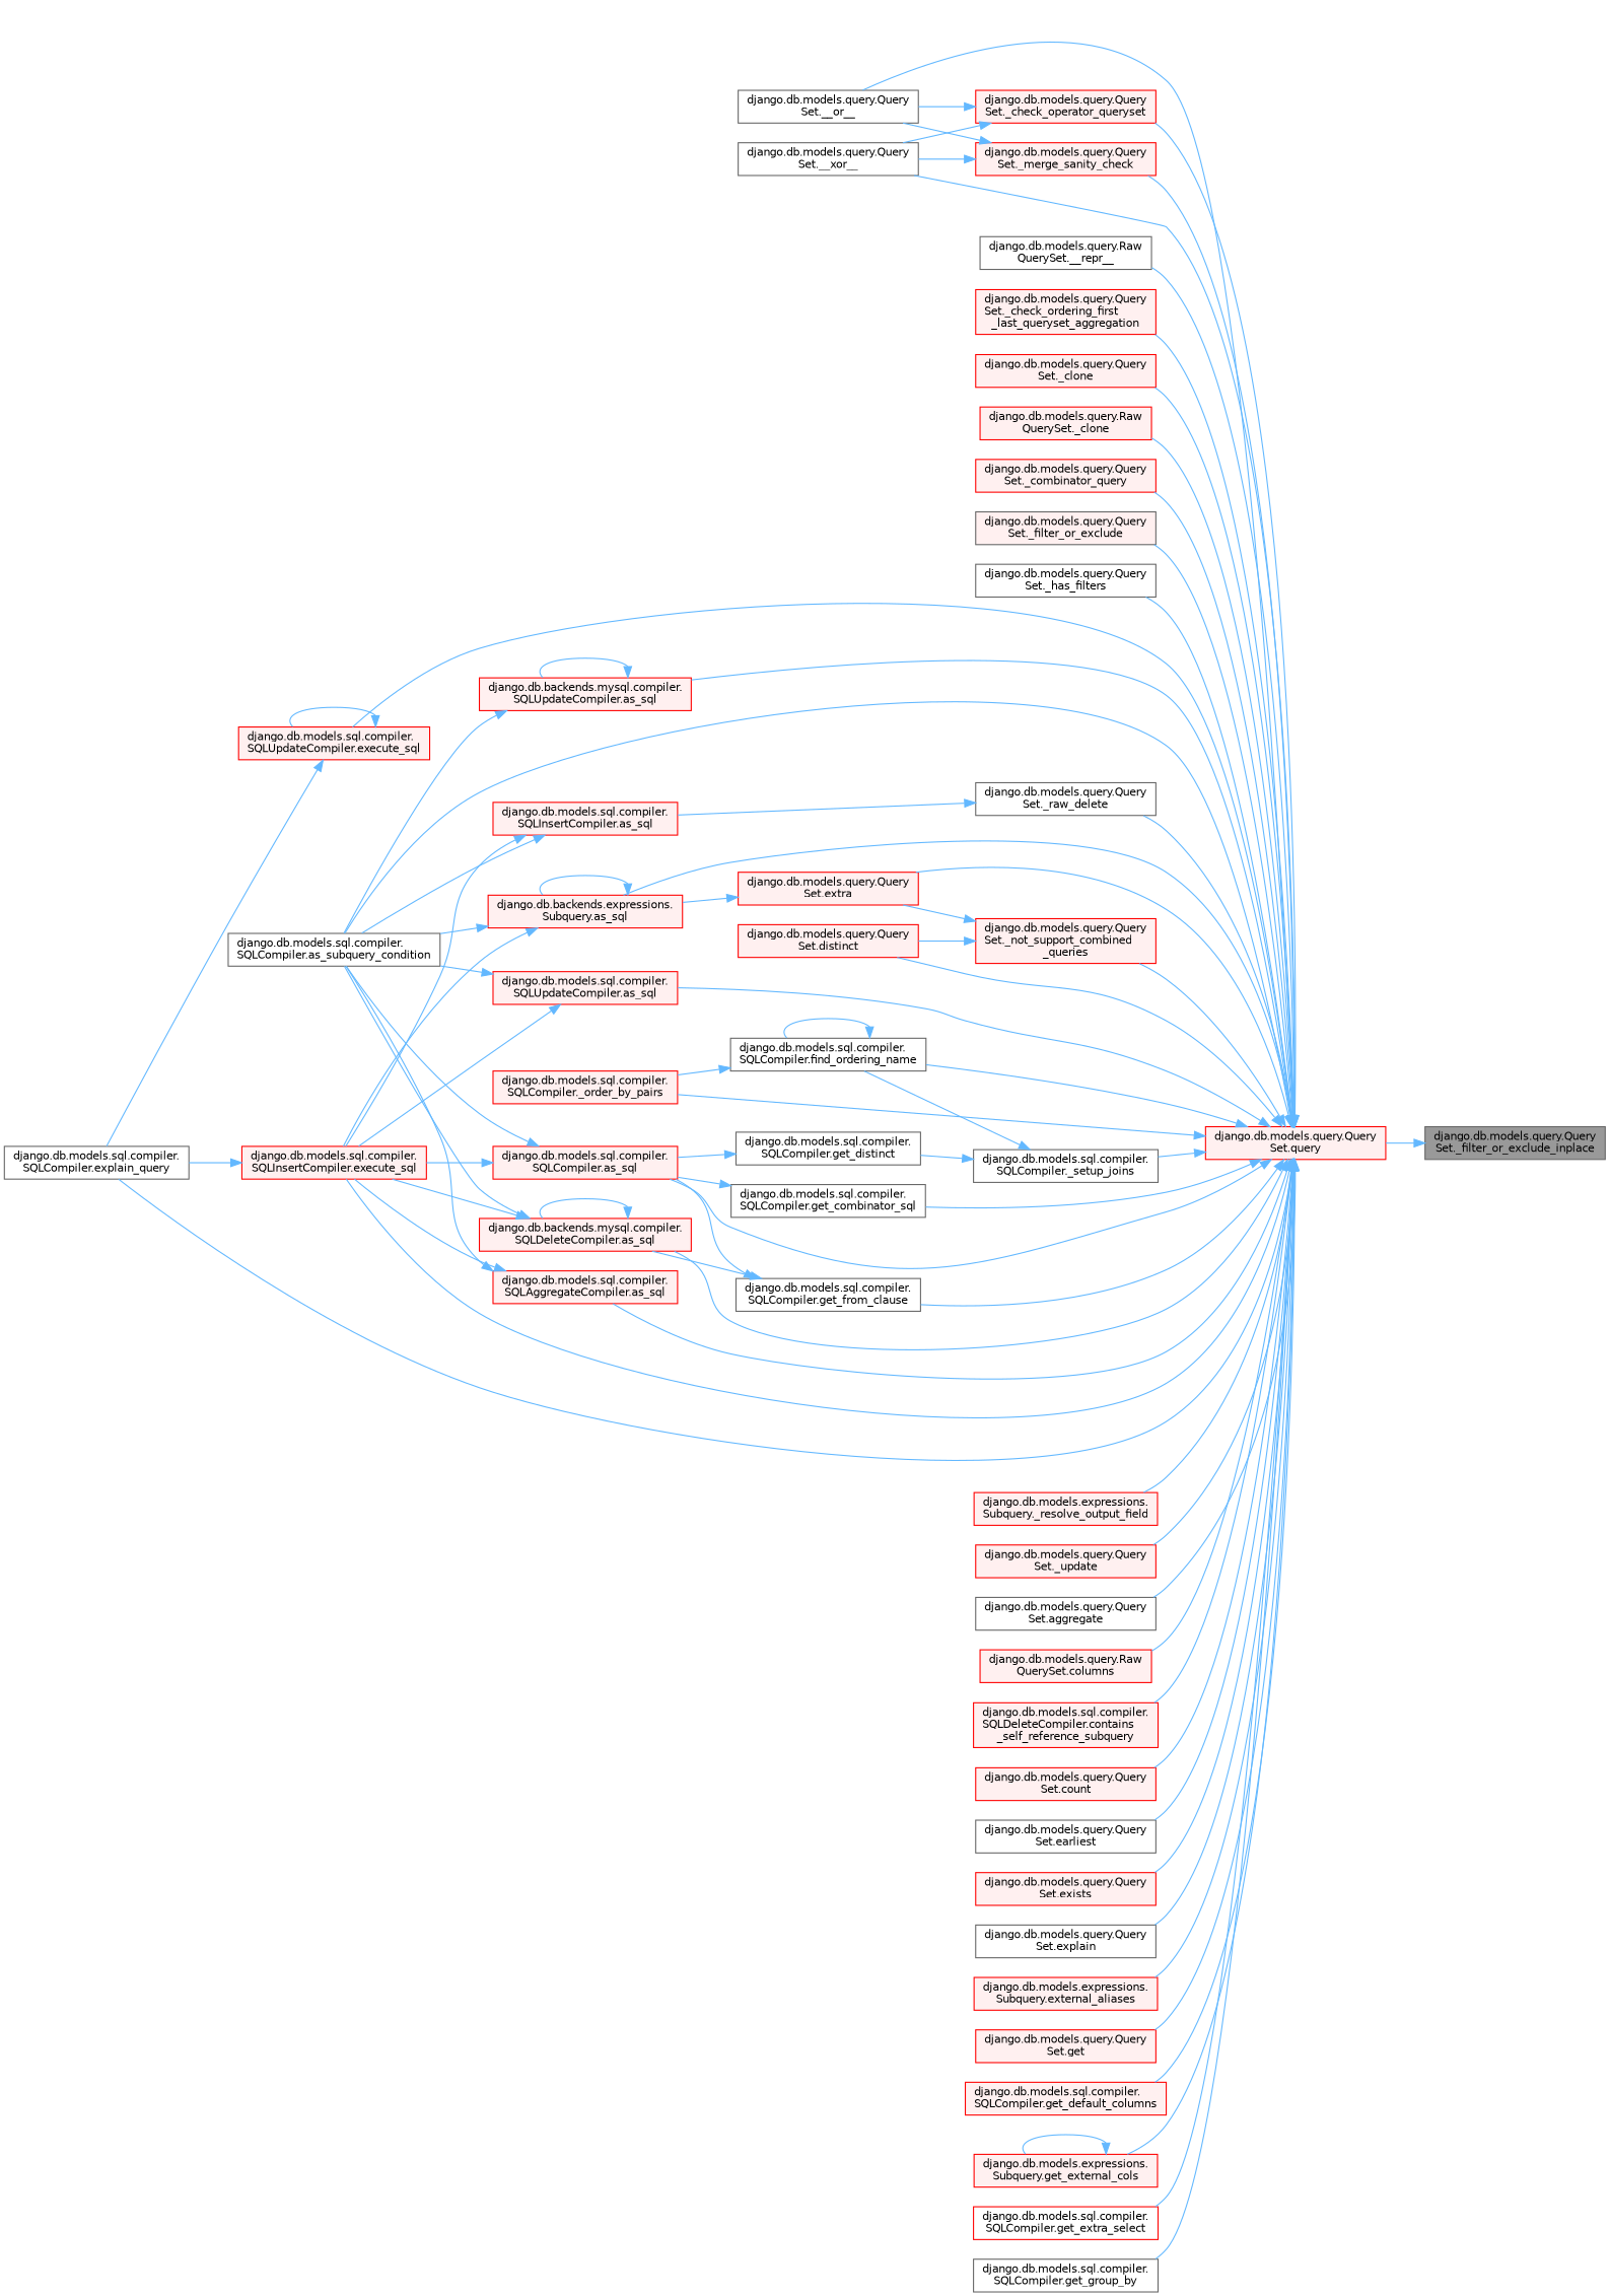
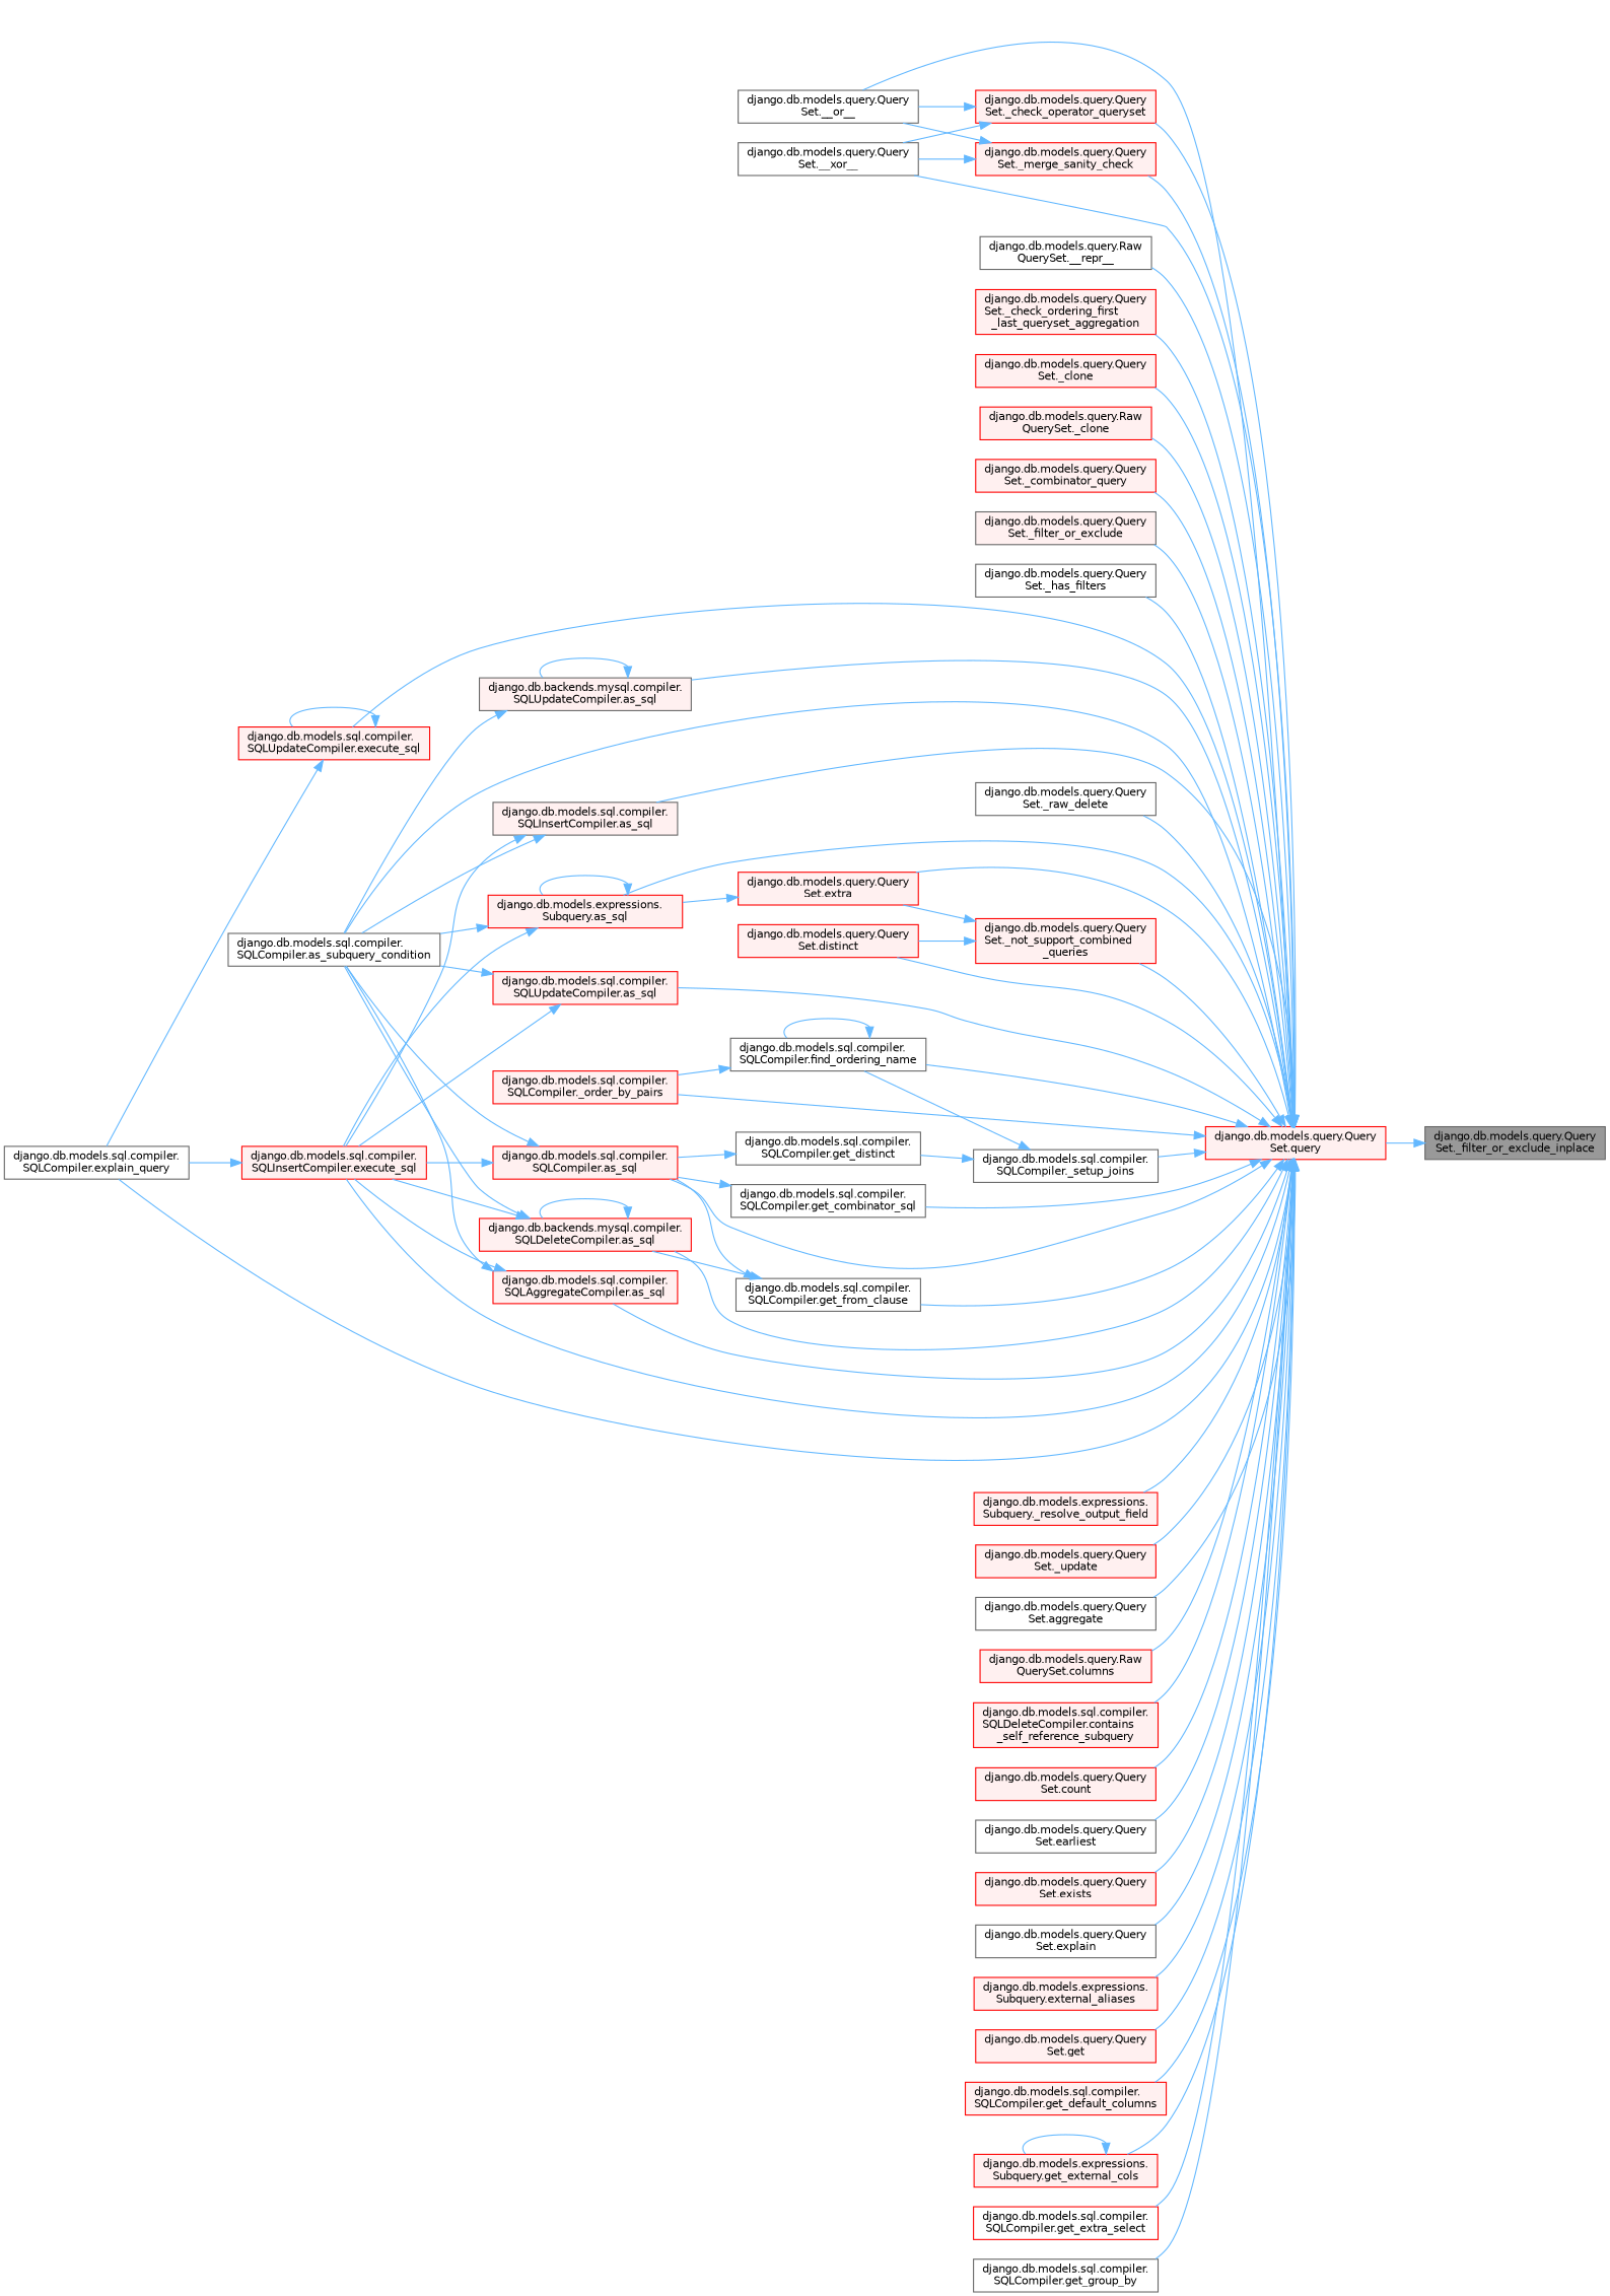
  digraph {
    rankdir=RL
    node [color=red fillcolor="#FFF0F0" fontname=Helvetica fontsize=10 shape=box style=filled]
    edge [color=steelblue1 dir=back fontname=Helvetica fontsize=10 labelfontname=Helvetica labelfontsize=10 style=solid]
    n1 [color=gray40 fillcolor=grey60 fontcolor=black height=0.2 label="django.db.models.query.Query\lSet._filter_or_exclude_inplace" width=0.4]
    n2 [height=0.2 label="django.db.models.query.Query\lSet.query" width=0.4]
    n3 [color=grey40 fillcolor=white height=0.2 label="django.db.models.query.Query\lSet.__or__" width=0.4]
    n4 [color=grey40 fillcolor=white height=0.2 label="django.db.models.query.Raw\lQuerySet.__repr__" width=0.4]
    n5 [color=grey40 fillcolor=white height=0.2 label="django.db.models.query.Query\lSet.__xor__" width=0.4]
    n6 [height=0.2 label="django.db.models.query.Query\lSet._check_operator_queryset" width=0.4]
    n7 [height=0.2 label="django.db.models.query.Query\lSet._check_ordering_first\l_last_queryset_aggregation" width=0.4]
    n8 [height=0.2 label="django.db.models.query.Query\lSet._clone" width=0.4]
    n9 [height=0.2 label="django.db.models.query.Raw\lQuerySet._clone" width=0.4]
    n10 [height=0.2 label="django.db.models.query.Query\lSet._combinator_query" width=0.4]
    n11 [color=grey40 height=0.2 label="django.db.models.query.Query\lSet._filter_or_exclude" width=0.4]
    n12 [color=grey40 fillcolor=white height=0.2 label="django.db.models.query.Query\lSet._has_filters" width=0.4]
    n13 [height=0.2 label="django.db.models.query.Query\lSet._merge_sanity_check" width=0.4]
    n14 [height=0.2 label="django.db.models.query.Query\lSet._not_support_combined\l_queries" width=0.4]
    n15 [height=0.2 label="django.db.models.query.Query\lSet.distinct" width=0.4]
    n16 [height=0.2 label="django.db.models.query.Query\lSet.extra" width=0.4]
-   n17 [height=0.2 label="django.db.backends.expressions.\lSubquery.as_sql" width=0.4]
+   n17 [height=0.2 label="django.db.models.expressions.\lSubquery.as_sql" width=0.4]
    n18 [color=grey40 fillcolor=white height=0.2 label="django.db.models.sql.compiler.\lSQLCompiler.as_subquery_condition" width=0.4]
    n19 [height=0.2 label="django.db.models.sql.compiler.\lSQLInsertCompiler.execute_sql" width=0.4]
    n20 [color=grey40 fillcolor=white height=0.2 label="django.db.models.sql.compiler.\lSQLCompiler.explain_query" width=0.4]
    n21 [height=0.2 label="django.db.models.sql.compiler.\lSQLCompiler._order_by_pairs" width=0.4]
    n22 [color=grey40 fillcolor=white height=0.2 label="django.db.models.query.Query\lSet._raw_delete" width=0.4]
    n23 [height=0.2 label="django.db.models.expressions.\lSubquery._resolve_output_field" width=0.4]
    n24 [color=grey40 fillcolor=white height=0.2 label="django.db.models.sql.compiler.\lSQLCompiler._setup_joins" width=0.4]
    n25 [color=grey40 fillcolor=white height=0.2 label="django.db.models.sql.compiler.\lSQLCompiler.find_ordering_name" width=0.4]
    n26 [height=0.2 label="django.db.models.sql.compiler.\lSQLCompiler.as_sql" width=0.4]
    n27 [height=0.2 label="django.db.models.query.Query\lSet._update" width=0.4]
    n28 [color=grey40 fillcolor=white height=0.2 label="django.db.models.query.Query\lSet.aggregate" width=0.4]
    n29 [height=0.2 label="django.db.backends.mysql.compiler.\lSQLDeleteCompiler.as_sql" width=0.4]
-   n30 [height=0.2 label="django.db.backends.mysql.compiler.\lSQLUpdateCompiler.as_sql" width=0.4]
+   n30 [color=grey40 height=0.2 label="django.db.backends.mysql.compiler.\lSQLUpdateCompiler.as_sql" width=0.4]
    n31 [height=0.2 label="django.db.models.sql.compiler.\lSQLAggregateCompiler.as_sql" width=0.4]
-   n32 [height=0.2 label="django.db.models.sql.compiler.\lSQLInsertCompiler.as_sql" width=0.4]
+   n32 [color=grey40 height=0.2 label="django.db.models.sql.compiler.\lSQLInsertCompiler.as_sql" width=0.4]
    n33 [height=0.2 label="django.db.models.sql.compiler.\lSQLUpdateCompiler.as_sql" width=0.4]
    n34 [height=0.2 label="django.db.models.query.Raw\lQuerySet.columns" width=0.4]
    n35 [height=0.2 label="django.db.models.sql.compiler.\lSQLDeleteCompiler.contains\l_self_reference_subquery" width=0.4]
    n36 [height=0.2 label="django.db.models.query.Query\lSet.count" width=0.4]
    n37 [color=grey40 fillcolor=white height=0.2 label="django.db.models.query.Query\lSet.earliest" width=0.4]
    n38 [height=0.2 label="django.db.models.sql.compiler.\lSQLUpdateCompiler.execute_sql" width=0.4]
    n39 [height=0.2 label="django.db.models.query.Query\lSet.exists" width=0.4]
    n40 [color=grey40 fillcolor=white height=0.2 label="django.db.models.query.Query\lSet.explain" width=0.4]
    n41 [height=0.2 label="django.db.models.expressions.\lSubquery.external_aliases" width=0.4]
    n42 [height=0.2 label="django.db.models.query.Query\lSet.get" width=0.4]
    n43 [color=grey40 fillcolor=white height=0.2 label="django.db.models.sql.compiler.\lSQLCompiler.get_combinator_sql" width=0.4]
    n44 [height=0.2 label="django.db.models.sql.compiler.\lSQLCompiler.get_default_columns" width=0.4]
    n45 [height=0.2 label="django.db.models.expressions.\lSubquery.get_external_cols" width=0.4]
    n46 [fillcolor=white height=0.2 label="django.db.models.sql.compiler.\lSQLCompiler.get_extra_select" width=0.4]
    n47 [color=grey40 fillcolor=white height=0.2 label="django.db.models.sql.compiler.\lSQLCompiler.get_from_clause" width=0.4]
    n48 [color=grey40 fillcolor=white height=0.2 label="django.db.models.sql.compiler.\lSQLCompiler.get_group_by" width=0.4]
    n49 [color=grey40 fillcolor=white height=0.2 label="django.db.models.sql.compiler.\lSQLCompiler.get_distinct" width=0.4]
    n1 -> n2
    n2 -> n3
    n2 -> n4
    n2 -> n5
    n2 -> n6
    n2 -> n7
    n2 -> n8
    n2 -> n9
    n2 -> n10
    n2 -> n11
    n2 -> n12
    n2 -> n13
    n2 -> n14
    n2 -> n15
    n2 -> n16
    n2 -> n17
    n2 -> n18
    n2 -> n19
    n2 -> n20
    n2 -> n21
    n2 -> n22
    n2 -> n23
    n2 -> n24
    n2 -> n25
    n2 -> n26
    n2 -> n27
    n2 -> n28
    n2 -> n29
    n2 -> n30
    n2 -> n31
-   n22 -> n32
+   n2 -> n32
    n2 -> n33
    n2 -> n34
    n2 -> n35
    n2 -> n36
    n2 -> n37
    n2 -> n38
    n2 -> n39
    n2 -> n40
    n2 -> n41
    n2 -> n42
    n2 -> n43
    n2 -> n44
    n2 -> n45
    n2 -> n46
    n2 -> n47
    n2 -> n48
    n6 -> n3
    n6 -> n5
    n13 -> n3
    n13 -> n5
    n14 -> n15
    n14 -> n16
    n16 -> n17
    n17 -> n17
    n17 -> n18
    n17 -> n19
    n19 -> n20
    n24 -> n25
    n24 -> n49
    n25 -> n21
    n25 -> n25
    n26 -> n18
    n26 -> n19
    n29 -> n18
    n29 -> n19
    n29 -> n29
    n30 -> n18
    n30 -> n30
    n31 -> n18
    n31 -> n19
    n32 -> n18
    n32 -> n19
    n33 -> n18
    n33 -> n19
    n38 -> n20
    n38 -> n38
    n43 -> n26
    n45 -> n45
    n47 -> n26
    n47 -> n29
    n49 -> n26
  }
